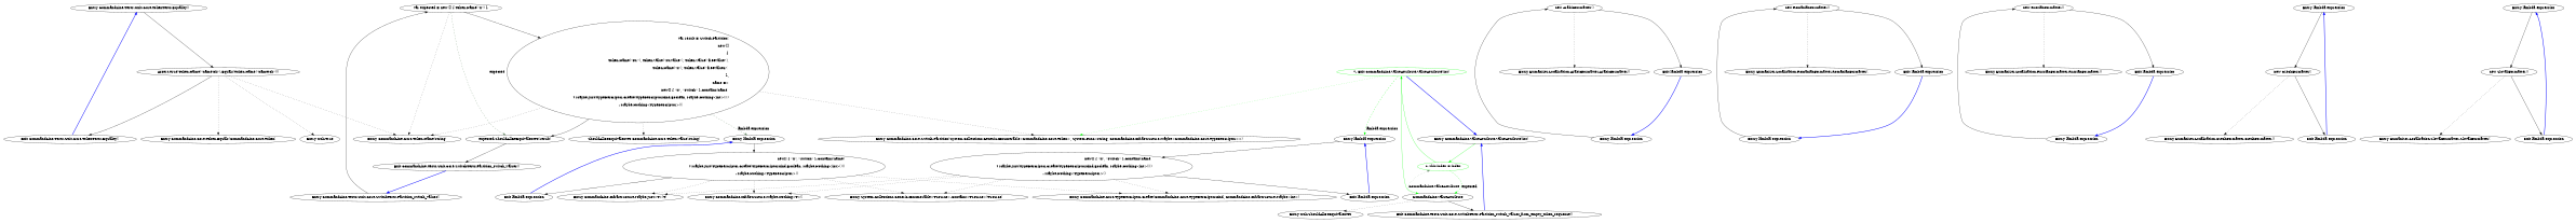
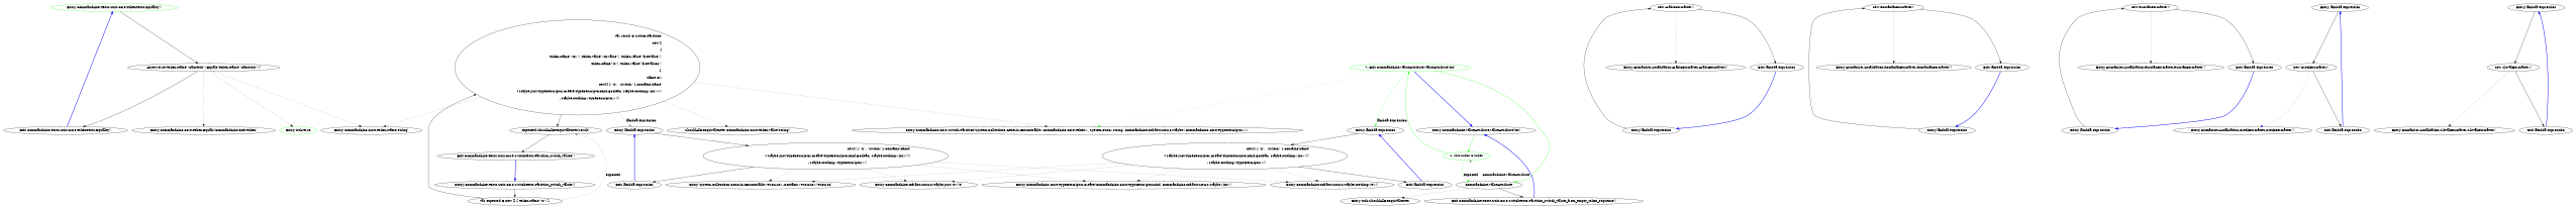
  digraph {
    node [cluster="lambda expression" span="16-16" file="SlovenianFormatter.cs"]
    edge [style=solid]
-   n1 [cluster="CommandLine.Tests.Unit.Core.TokenTests.Equality()" label="Entry CommandLine.Tests.Unit.Core.TokenTests.Equality()" file=""]
+   n1 [cluster="CommandLine.Tests.Unit.Core.TokenTests.Equality()" label="Entry CommandLine.Tests.Unit.Core.TokenTests.Equality()" color=green file=""]
    n2 [cluster="CommandLine.Tests.Unit.Core.TokenTests.Equality()" label="Assert.True(Token.Name(''nametok'').Equals(Token.Name(''nametok'')))" span="18-18" file=""]
    n3 [cluster="CommandLine.Tests.Unit.Core.TokenTests.Equality()" label="Exit CommandLine.Tests.Unit.Core.TokenTests.Equality()" file=""]
    n4 [cluster="CommandLine.Core.Token.Name(string)" label="Entry CommandLine.Core.Token.Name(string)" span="19-19" file=""]
-   n5 [cluster="CommandLine.Core.Token.Equals(CommandLine.Core.Token)" label="Entry CommandLine.Core.Token.Equals(CommandLine.Core.Token)" span="55-55" file=""]
-   n6 [cluster="Unk.True" label="Entry Unk.True" span="" file=""]
+   n5 [cluster="CommandLine.Core.Token.Equals(CommandLine.Core.Token)" label="Entry CommandLine.Core.Token.Equals(CommandLine.Exit.Token)" span="55-55" file=""]
+   n6 [cluster="Unk.True" label="Entry Unk.True" color=green span="" file=""]
    n7 [cluster="Humanizer.Localisation.ArabicFormatter.ArabicFormatter()" file="NumberToWordsExtension.cs" label="Entry Humanizer.Localisation.ArabicFormatter.ArabicFormatter()" span="2-2"]
    n8 [cluster="Humanizer.Localisation.RomanianFormatter.RomanianFormatter()" file="NumberToWordsExtension.cs" label="Entry Humanizer.Localisation.RomanianFormatter.RomanianFormatter()" span="2-2"]
    n9 [cluster="Humanizer.Localisation.RussianFormatter.RussianFormatter()" file="NumberToWordsExtension.cs" label="Entry Humanizer.Localisation.RussianFormatter.RussianFormatter()" span="2-2"]
    n10 [file="NumberToWordsExtension.cs" label="Entry lambda expression" span="19-19"]
    n11 [file="NumberToWordsExtension.cs" label="new CzechFormatter()" span="19-19"]
    n12 [file="NumberToWordsExtension.cs" label="Exit lambda expression" span="19-19"]
    n13 [cluster="Humanizer.Localisation.CzechFormatter.CzechFormatter()" file="NumberToWordsExtension.cs" label="Entry Humanizer.Localisation.CzechFormatter.CzechFormatter()" span="2-2"]
    n14 [file="NumberToWordsExtension.cs" label="Entry lambda expression" span="15-15"]
    n15 [file="NumberToWordsExtension.cs" label="new RomanianFormatter()" span="15-15"]
    n16 [file="NumberToWordsExtension.cs" label="Exit lambda expression" span="15-15"]
    n17 [file="NumberToWordsExtension.cs" label="Entry lambda expression"]
    n18 [file="NumberToWordsExtension.cs" label="new RussianFormatter()"]
    n19 [file="NumberToWordsExtension.cs" label="Exit lambda expression"]
    n20 [file="NumberToWordsExtension.cs" label="Entry lambda expression" span="17-17"]
    n21 [file="NumberToWordsExtension.cs" label="new ArabicFormatter()" span="17-17"]
    n22 [file="NumberToWordsExtension.cs" label="Exit lambda expression" span="17-17"]
    n23 [file="NumberToWordsExtension.cs" label="Entry lambda expression" span="18-18"]
    n24 [file="NumberToWordsExtension.cs" label="new SlovakFormatter()" span="18-18"]
    n25 [file="NumberToWordsExtension.cs" label="Exit lambda expression" span="18-18"]
    n26 [cluster="Humanizer.Localisation.SlovakFormatter.SlovakFormatter()" file="NumberToWordsExtension.cs" label="Entry Humanizer.Localisation.SlovakFormatter.SlovakFormatter()" span="2-2"]
    n27 [cluster="System.Collections.Generic.IEnumerable<TSource>.Contains<TSource>(TSource)" label="Entry System.Collections.Generic.IEnumerable<TSource>.Contains<TSource>(TSource)" span="0-0"]
    n28 [cluster="CommandLine.Infrastructure.Maybe.Just<T>(T)" label="Entry CommandLine.Infrastructure.Maybe.Just<T>(T)" span="71-71"]
    n29 [cluster="CommandLine.Infrastructure.Maybe.Nothing<T>()" label="Entry CommandLine.Infrastructure.Maybe.Nothing<T>()" span="66-66"]
    n30 [cluster="CommandLine.Tests.Unit.Core.SwitchTests.Partition_switch_values()" label="Entry CommandLine.Tests.Unit.Core.SwitchTests.Partition_switch_values()" span="28-28"]
    n31 [cluster="CommandLine.Tests.Unit.Core.SwitchTests.Partition_switch_values()" label="var expected = new [] { Token.Name(''x'') }" span="30-30"]
    n32 [cluster="CommandLine.Tests.Unit.Core.SwitchTests.Partition_switch_values()" label="var result = Switch.Partition(\r\n                new []\r\n                    {\r\n                        Token.Name(''str''), Token.Value(''strvalue''), Token.Value(''freevalue''),\r\n                        Token.Name(''x''), Token.Value(''freevalue2'')\r\n                    },\r\n                name =>\r\n                    new[] { ''x'', ''switch'' }.Contains(name)\r\n                        ? Maybe.Just(TypeDescriptor.Create(TypeDescriptorKind.Boolean, Maybe.Nothing<int>()))\r\n                        : Maybe.Nothing<TypeDescriptor>())" span="32-41"]
    n33 [cluster="CommandLine.Tests.Unit.Core.SwitchTests.Partition_switch_values()" label="expected.ShouldAllBeEquivalentTo(result)" span="43-43"]
    n34 [cluster="CommandLine.Core.Switch.Partition(System.Collections.Generic.IEnumerable<CommandLine.Core.Token>, System.Func<string, CommandLine.Infrastructure.Maybe<CommandLine.Core.TypeDescriptor>>)" label="Entry CommandLine.Core.Switch.Partition(System.Collections.Generic.IEnumerable<CommandLine.Core.Token>, System.Func<string, CommandLine.Infrastructure.Maybe<CommandLine.Core.TypeDescriptor>>)" span="11-11"]
    n35 [label="Entry lambda expression" span="38-41"]
    n36 [cluster="CommandLine.Core.Token.Value(string)" label="ShouldAllBeEquivalentTo CommandLine.Core.Token.Value(string)" span="24-24"]
    n37 [cluster="CommandLine.Tests.Unit.Core.SwitchTests.Partition_switch_values()" label="Exit CommandLine.Tests.Unit.Core.SwitchTests.Partition_switch_values()" span="28-28"]
    n38 [label="new[] { ''x'', ''switch'' }.Contains(name)\r\n                        ? Maybe.Just(TypeDescriptor.Create(TypeDescriptorKind.Boolean, Maybe.Nothing<int>()))\r\n                        : Maybe.Nothing<TypeDescriptor>()" span="39-41"]
    n39 [cluster="Unk.ShouldAllBeEquivalentTo" label="Entry Unk.ShouldAllBeEquivalentTo" span=""]
    n40 [cluster="CommandLine.Core.TypeDescriptor.Create(CommandLine.Core.TypeDescriptorKind, CommandLine.Infrastructure.Maybe<int>)" label="Entry CommandLine.Core.TypeDescriptor.Create(CommandLine.Core.TypeDescriptorKind, CommandLine.Infrastructure.Maybe<int>)" span="36-36"]
    n41 [label="Exit lambda expression" span="38-41"]
    n42 [label="Entry lambda expression" span="19-22"]
    n43 [label="new[] { ''x'', ''switch'' }.Contains(name)\r\n                        ? Maybe.Just(TypeDescriptor.Create(TypeDescriptorKind.Boolean, Maybe.Nothing<int>()))\r\n                        : Maybe.Nothing<TypeDescriptor>()" span="20-22"]
    n44 [label="Exit lambda expression" span="19-22"]
    n45 [cluster="CommandLine.ValueAttribute.ValueAttribute(int)" label="Entry CommandLine.ValueAttribute.ValueAttribute(int)" span="17-17"]
    n46 [cluster="CommandLine.ValueAttribute.ValueAttribute(int)" color=green community=0 label="2: this.index = index" span="19-19"]
    n47 [cluster="CommandLine.ValueAttribute.ValueAttribute(int)" color=green community=0 label="7: Exit CommandLine.ValueAttribute.ValueAttribute(int)" span="17-17"]
    n48 [cluster="CommandLine.Tests.Unit.Core.SwitchTests.Partition_switch_values_from_empty_token_sequence()" label="CommandLine.ValueAttribute" span=""]
    n49 [cluster="CommandLine.Tests.Unit.Core.SwitchTests.Partition_switch_values_from_empty_token_sequence()" label="Exit CommandLine.Tests.Unit.Core.SwitchTests.Partition_switch_values_from_empty_token_sequence()" span="13-13"]
    n1 -> n2
    n2 -> n3
    n2 -> n4 [style=dotted]
    n2 -> n5 [style=dotted]
    n2 -> n6 [style=dotted]
    n3 -> n1 [color=blue style=bold]
    n10 -> n11
    n11 -> n12
-   n11 -> n13 [style=dotted]
+   n11 -> n13 [style=dotted color=blue]
    n12 -> n10 [color=blue style=bold]
    n14 -> n15
    n15 -> n8 [style=dotted]
    n15 -> n16
    n16 -> n14 [color=blue style=bold]
    n17 -> n18
    n18 -> n9 [style=dotted]
    n18 -> n19
    n19 -> n17 [color=blue style=bold]
    n20 -> n21
    n21 -> n7 [style=dotted]
    n21 -> n22
    n22 -> n20 [color=blue style=bold]
    n23 -> n24
    n24 -> n25
    n24 -> n26 [style=dotted]
    n25 -> n23 [color=blue style=bold]
    n30 -> n31
-   n31 -> n4 [style=dotted]
    n31 -> n32
    n31 -> n33 [color=darkseagreen4 label=expected style=dashed]
    n32 -> n4 [style=dotted]
    n32 -> n33
    n32 -> n34 [style=dotted]
    n32 -> n35 [color=darkseagreen4 label="lambda expression" style=dashed]
    n32 -> n36 [style=dotted]
    n33 -> n37
    n35 -> n38
    n37 -> n30 [color=blue style=bold]
    n38 -> n27 [style=dotted]
    n38 -> n28 [style=dotted]
    n38 -> n29 [style=dotted]
    n38 -> n40 [style=dotted]
    n38 -> n41
    n41 -> n35 [color=blue style=bold]
    n42 -> n43
    n43 -> n27 [style=dotted]
    n43 -> n28 [style=dotted]
    n43 -> n29 [style=dotted]
    n43 -> n40 [style=dotted]
    n43 -> n44
    n44 -> n42 [color=blue style=bold]
    n45 -> n46 [color=green]
    n46 -> n47 [color=green]
    n46 -> n48 [color=green label=expected style=dashed]
    n47 -> n34 [color=green style=dotted]
    n47 -> n42 [color=green label="lambda expression" style=dashed]
    n47 -> n45 [color=blue style=bold]
    n47 -> n48 [color=green]
    n48 -> n39 [style=dotted]
    n48 -> n46 [color=darkseagreen4 label="CommandLine.ValueAttribute" style=dotted]
    n48 -> n49
    n49 -> n45 [color=blue style=bold]
  }
